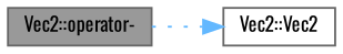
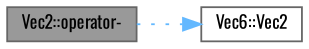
  digraph {
    rankdir=LR
    fontname=Oswald
    node [fontname=Oswald fontsize=10 shape=box style=filled]
    n1 [color=gray40 fillcolor=grey60 fontcolor=black height=0.2 label="Vec2::operator-" width=0.4]
-   n2 [color=grey40 fillcolor=white height=0.2 label="Vec2::Vec2" width=0.4]
+   n2 [color=grey40 fillcolor=white height=0.2 label="Vec6::Vec2" width=0.4]
    n1 -> n2 [color=steelblue1 fontname=Oswald fontsize=10 labelfontname=Helvetica labelfontsize=10 style=dotted]
  }
